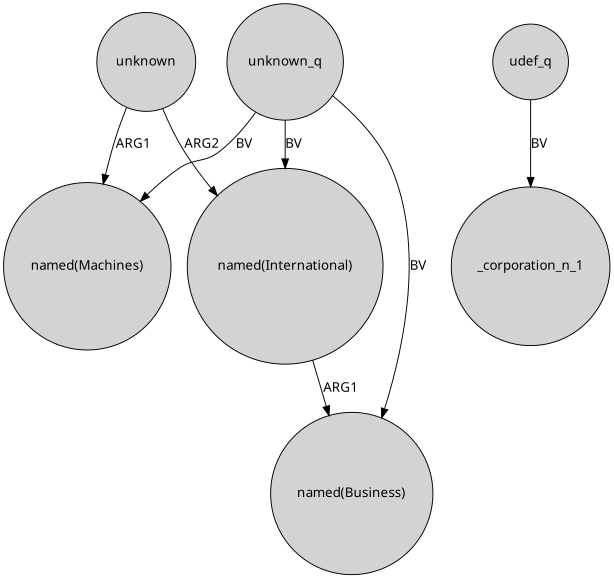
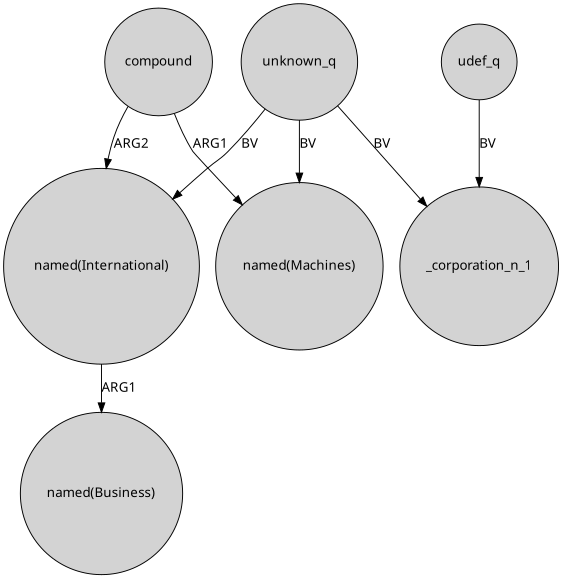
  digraph {
    fontname="Noto Sans"
    node [fontname="Noto Sans" shape=circle style=filled]
    edge [fontname="Noto Sans"]
-   compound [label=unknown]
+   compound
    "named(Machines)"
    "named(International)"
    "named(Business)"
    n5 [label=unknown_q]
    udef_q
    _corporation_n_1
    compound -> "named(Machines)" [label=ARG1]
    compound -> "named(International)" [label=ARG2]
    "named(International)" -> "named(Business)" [label=ARG1]
    n5 -> "named(Machines)" [label=BV]
    n5 -> "named(International)" [label=BV]
-   n5 -> "named(Business)" [label=BV]
+   n5 -> _corporation_n_1 [label=BV]
    udef_q -> _corporation_n_1 [label=BV]
  }
